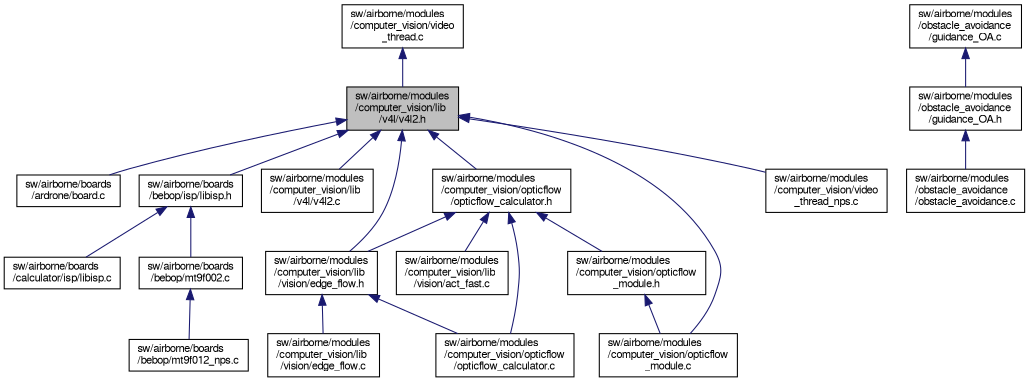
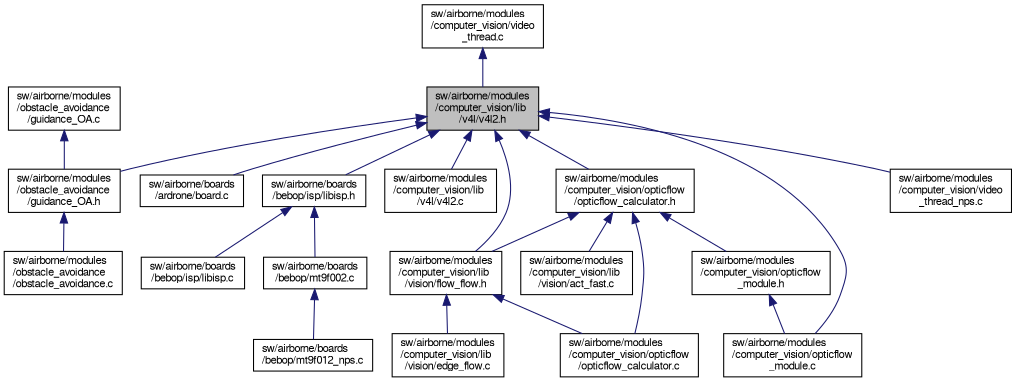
  digraph {
    node [color=black fillcolor=white fontname=FreeSans fontsize=10 shape=record style=filled]
    edge [color=midnightblue dir=back fontname=FreeSans fontsize=10 labelfontname=FreeSans labelfontsize=10 style=solid]
    n1 [fillcolor=grey75 fontcolor=black height=0.2 label="sw/airborne/modules\l/computer_vision/lib\l/v4l/v4l2.h" width=0.4]
    n2 [height=0.2 label="sw/airborne/boards\l/ardrone/board.c" width=0.4]
    n3 [height=0.2 label="sw/airborne/boards\l/bebop/isp/libisp.h" width=0.4]
    n4 [height=0.2 label="sw/airborne/modules\l/computer_vision/lib\l/v4l/v4l2.c" width=0.4]
    n5 [height=0.2 label="sw/airborne/modules\l/computer_vision/opticflow\l/opticflow_calculator.h" width=0.4]
-   n6 [height=0.2 label="sw/airborne/modules\l/computer_vision/lib\l/vision/edge_flow.h" width=0.4]
+   n6 [height=0.2 label="sw/airborne/modules\l/computer_vision/lib\l/vision/flow_flow.h" width=0.4]
    n7 [height=0.2 label="sw/airborne/modules\l/computer_vision/opticflow\l_module.c" width=0.4]
    n8 [height=0.2 label="sw/airborne/modules\l/computer_vision/video\l_thread_nps.c" width=0.4]
    n9 [height=0.2 label="sw/airborne/modules\l/obstacle_avoidance\l/guidance_OA.h" width=0.4]
-   n10 [height=0.2 label="sw/airborne/boards\l/calculator/isp/libisp.c" width=0.4]
+   n10 [height=0.2 label="sw/airborne/boards\l/bebop/isp/libisp.c" width=0.4]
    n11 [height=0.2 label="sw/airborne/boards\l/bebop/mt9f002.c" width=0.4]
    n12 [height=0.2 label="sw/airborne/modules\l/computer_vision/lib\l/vision/act_fast.c" width=0.4]
    n13 [height=0.2 label="sw/airborne/modules\l/computer_vision/opticflow\l/opticflow_calculator.c" width=0.4]
    n14 [height=0.2 label="sw/airborne/modules\l/computer_vision/opticflow\l_module.h" width=0.4]
    n15 [height=0.2 label="sw/airborne/modules\l/computer_vision/lib\l/vision/edge_flow.c" width=0.4]
    n16 [height=0.2 label="sw/airborne/modules\l/computer_vision/video\l_thread.c" width=0.4]
    n17 [height=0.2 label="sw/airborne/modules\l/obstacle_avoidance\l/obstacle_avoidance.c" width=0.4]
    n18 [height=0.2 label="sw/airborne/boards\l/bebop/mt9f012_nps.c" width=0.4]
    n19 [height=0.2 label="sw/airborne/modules\l/obstacle_avoidance\l/guidance_OA.c" width=0.4]
    n1 -> n2
    n1 -> n3
    n1 -> n4
    n1 -> n5
    n1 -> n6
    n1 -> n7
    n1 -> n8
+   n1 -> n9
    n3 -> n10
    n3 -> n11
    n5 -> n6
    n5 -> n12
    n5 -> n13
    n5 -> n14
    n6 -> n13
    n6 -> n15
    n9 -> n17
    n11 -> n18
    n14 -> n7
    n16 -> n1
    n19 -> n9
  }
